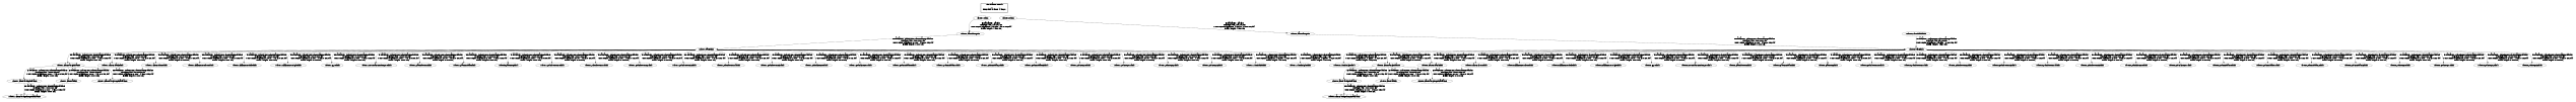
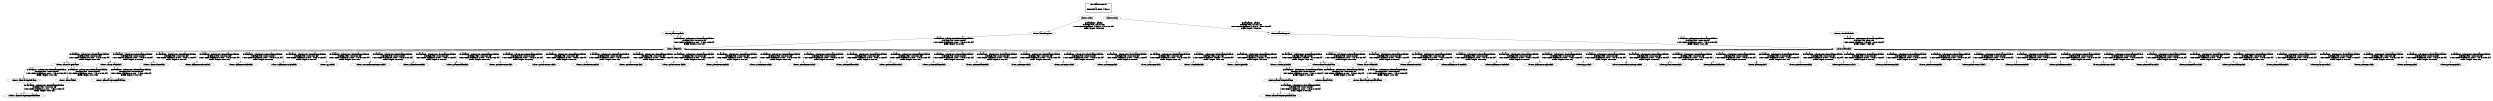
  digraph {
    "Recorded at time: 475.610" [shape=plaintext]
    "robot_1/odom"
    "robot_0/odom"
    "robot_1/base_footprint"
    "robot_1/base_link"
    "robot_1/camera_rgb_frame"
    "robot_1/caster_back_link"
    "robot_1/caster_front_link"
    "robot_1/cliff_sensor_front_link"
    "robot_1/cliff_sensor_left_link"
    "robot_1/cliff_sensor_right_link"
    "robot_1/gyro_link"
    "robot_1/mount_asus_xtion_pro_link"
    "robot_1/plate_bottom_link"
    "robot_1/plate_middle_link"
    n16 [label="robot_5/plate_top_link"]
    "robot_1/pole_bottom_0_link"
    "robot_1/pole_bottom_1_link"
    "robot_1/pole_bottom_2_link"
    "robot_1/pole_bottom_3_link"
    "robot_1/pole_bottom_4_link"
    "robot_1/pole_bottom_5_link"
    "robot_1/pole_kinect_0_link"
    "robot_1/pole_kinect_1_link"
    "robot_1/pole_middle_0_link"
    "robot_1/pole_middle_1_link"
    "robot_1/pole_middle_2_link"
    "robot_1/pole_middle_3_link"
    "robot_1/pole_top_0_link"
    "robot_1/pole_top_1_link"
    "robot_1/pole_top_2_link"
    "robot_1/pole_top_3_link"
    "robot_1/wheel_left_link"
    "robot_1/wheel_right_link"
    "robot_0/base_footprint"
    "robot_0/base_link"
    "robot_0/wheel_right_link"
    "robot_0/camera_rgb_frame"
    "robot_0/caster_back_link"
    "robot_0/caster_front_link"
    "robot_0/cliff_sensor_front_link"
    "robot_0/cliff_sensor_left_link"
    "robot_0/cliff_sensor_right_link"
    "robot_0/gyro_link"
    "robot_0/mount_asus_xtion_pro_link"
    "robot_0/plate_bottom_link"
    "robot_0/plate_middle_link"
    "robot_0/plate_top_link"
    "robot_0/pole_bottom_0_link"
    "robot_0/pole_bottom_1_link"
    "robot_0/pole_bottom_2_link"
    "robot_0/pole_bottom_3_link"
    "robot_0/pole_bottom_4_link"
    "robot_0/pole_bottom_5_link"
    "robot_0/pole_kinect_0_link"
    "robot_0/pole_kinect_1_link"
    "robot_0/pole_middle_0_link"
    "robot_0/pole_middle_1_link"
    "robot_0/pole_middle_2_link"
    "robot_0/pole_middle_3_link"
    "robot_0/pole_top_0_link"
    "robot_0/pole_top_1_link"
    "robot_0/pole_top_2_link"
    "robot_0/pole_top_3_link"
    "robot_0/wheel_left_link"
    "robot_0/camera_depth_frame"
    "robot_0/camera_link"
    "robot_0/camera_rgb_optical_frame"
    "robot_0/camera_depth_optical_frame"
    "robot_1/camera_depth_frame"
    "robot_1/camera_link"
    "robot_1/camera_rgb_optical_frame"
    "robot_1/camera_depth_optical_frame"
    subgraph cluster_1 {
      color=black
      label="view_frames Result"
      style=bold
      "Recorded at time: 475.610"
    }
    "Recorded at time: 475.610" -> "robot_1/odom" [style=invis]
    "Recorded at time: 475.610" -> "robot_0/odom" [style=invis]
    "robot_1/odom" -> "robot_1/base_footprint" [label="Broadcaster: /gazebo\nAverage rate: 100.201 Hz\nMost recent transform: 475.600 ( 0.010 sec old)\nBuffer length: 4.980 sec\n"]
    "robot_0/odom" -> "robot_0/base_footprint" [label="Broadcaster: /gazebo\nAverage rate: 100.201 Hz\nMost recent transform: 475.610 ( 0.000 sec old)\nBuffer length: 4.980 sec\n"]
    "robot_1/base_footprint" -> "robot_1/base_link" [label="Broadcaster: /robot_1_ns/robot_state_publisher\nAverage rate: 10000.000 Hz\nMost recent transform: 0.000 ( 475.610 sec old)\nBuffer length: 0.000 sec\n"]
    "robot_1/base_link" -> "robot_1/camera_rgb_frame" [label="Broadcaster: /robot_1_ns/robot_state_publisher\nAverage rate: 10000.000 Hz\nMost recent transform: 0.000 ( 475.610 sec old)\nBuffer length: 0.000 sec\n"]
    "robot_1/base_link" -> "robot_1/caster_back_link" [label="Broadcaster: /robot_1_ns/robot_state_publisher\nAverage rate: 10000.000 Hz\nMost recent transform: 0.000 ( 475.610 sec old)\nBuffer length: 0.000 sec\n"]
    "robot_1/base_link" -> "robot_1/caster_front_link" [label="Broadcaster: /robot_1_ns/robot_state_publisher\nAverage rate: 10000.000 Hz\nMost recent transform: 0.000 ( 475.610 sec old)\nBuffer length: 0.000 sec\n"]
    "robot_1/base_link" -> "robot_1/cliff_sensor_front_link" [label="Broadcaster: /robot_1_ns/robot_state_publisher\nAverage rate: 10000.000 Hz\nMost recent transform: 0.000 ( 475.610 sec old)\nBuffer length: 0.000 sec\n"]
    "robot_1/base_link" -> "robot_1/cliff_sensor_left_link" [label="Broadcaster: /robot_1_ns/robot_state_publisher\nAverage rate: 10000.000 Hz\nMost recent transform: 0.000 ( 475.610 sec old)\nBuffer length: 0.000 sec\n"]
    "robot_1/base_link" -> "robot_1/cliff_sensor_right_link" [label="Broadcaster: /robot_1_ns/robot_state_publisher\nAverage rate: 10000.000 Hz\nMost recent transform: 0.000 ( 475.610 sec old)\nBuffer length: 0.000 sec\n"]
    "robot_1/base_link" -> "robot_1/gyro_link" [label="Broadcaster: /robot_1_ns/robot_state_publisher\nAverage rate: 10000.000 Hz\nMost recent transform: 0.000 ( 475.610 sec old)\nBuffer length: 0.000 sec\n"]
    "robot_1/base_link" -> "robot_1/mount_asus_xtion_pro_link" [label="Broadcaster: /robot_1_ns/robot_state_publisher\nAverage rate: 10000.000 Hz\nMost recent transform: 0.000 ( 475.610 sec old)\nBuffer length: 0.000 sec\n"]
    "robot_1/base_link" -> "robot_1/plate_bottom_link" [label="Broadcaster: /robot_1_ns/robot_state_publisher\nAverage rate: 10000.000 Hz\nMost recent transform: 0.000 ( 475.610 sec old)\nBuffer length: 0.000 sec\n"]
    "robot_1/base_link" -> "robot_1/plate_middle_link" [label="Broadcaster: /robot_1_ns/robot_state_publisher\nAverage rate: 10000.000 Hz\nMost recent transform: 0.000 ( 475.610 sec old)\nBuffer length: 0.000 sec\n"]
-   "robot_1/base_link" -> n16 [label="Broadcaster: /robot_1_ns/robot_state_publisher\nAverage rate: 10000.000 Hz\nMost recent transform: 0.000 ( 475.610 sec old)\nBuffer length: 0.000 sec\n"]
+   n16 -> "robot_1/base_link" [label="Broadcaster: /robot_1_ns/robot_state_publisher\nAverage rate: 10000.000 Hz\nMost recent transform: 0.000 ( 475.610 sec old)\nBuffer length: 0.000 sec\n"]
    "robot_1/base_link" -> "robot_1/pole_bottom_0_link" [label="Broadcaster: /robot_1_ns/robot_state_publisher\nAverage rate: 10000.000 Hz\nMost recent transform: 0.000 ( 475.610 sec old)\nBuffer length: 0.000 sec\n"]
    "robot_1/base_link" -> "robot_1/pole_bottom_1_link" [label="Broadcaster: /robot_1_ns/robot_state_publisher\nAverage rate: 10000.000 Hz\nMost recent transform: 0.000 ( 475.610 sec old)\nBuffer length: 0.000 sec\n"]
    "robot_1/base_link" -> "robot_1/pole_bottom_2_link" [label="Broadcaster: /robot_1_ns/robot_state_publisher\nAverage rate: 10000.000 Hz\nMost recent transform: 0.000 ( 475.610 sec old)\nBuffer length: 0.000 sec\n"]
    "robot_1/base_link" -> "robot_1/pole_bottom_3_link" [label="Broadcaster: /robot_1_ns/robot_state_publisher\nAverage rate: 10000.000 Hz\nMost recent transform: 0.000 ( 475.610 sec old)\nBuffer length: 0.000 sec\n"]
    "robot_1/base_link" -> "robot_1/pole_bottom_4_link" [label="Broadcaster: /robot_1_ns/robot_state_publisher\nAverage rate: 10000.000 Hz\nMost recent transform: 0.000 ( 475.610 sec old)\nBuffer length: 0.000 sec\n"]
    "robot_1/base_link" -> "robot_1/pole_bottom_5_link" [label="Broadcaster: /robot_1_ns/robot_state_publisher\nAverage rate: 10000.000 Hz\nMost recent transform: 0.000 ( 475.610 sec old)\nBuffer length: 0.000 sec\n"]
    "robot_1/base_link" -> "robot_1/pole_kinect_0_link" [label="Broadcaster: /robot_1_ns/robot_state_publisher\nAverage rate: 10000.000 Hz\nMost recent transform: 0.000 ( 475.610 sec old)\nBuffer length: 0.000 sec\n"]
    "robot_1/base_link" -> "robot_1/pole_kinect_1_link" [label="Broadcaster: /robot_1_ns/robot_state_publisher\nAverage rate: 10000.000 Hz\nMost recent transform: 0.000 ( 475.610 sec old)\nBuffer length: 0.000 sec\n"]
    "robot_1/base_link" -> "robot_1/pole_middle_0_link" [label="Broadcaster: /robot_1_ns/robot_state_publisher\nAverage rate: 10000.000 Hz\nMost recent transform: 0.000 ( 475.610 sec old)\nBuffer length: 0.000 sec\n"]
    "robot_1/base_link" -> "robot_1/pole_middle_1_link" [label="Broadcaster: /robot_1_ns/robot_state_publisher\nAverage rate: 10000.000 Hz\nMost recent transform: 0.000 ( 475.610 sec old)\nBuffer length: 0.000 sec\n"]
    "robot_1/base_link" -> "robot_1/pole_middle_2_link" [label="Broadcaster: /robot_1_ns/robot_state_publisher\nAverage rate: 10000.000 Hz\nMost recent transform: 0.000 ( 475.610 sec old)\nBuffer length: 0.000 sec\n"]
    "robot_1/base_link" -> "robot_1/pole_middle_3_link" [label="Broadcaster: /robot_1_ns/robot_state_publisher\nAverage rate: 10000.000 Hz\nMost recent transform: 0.000 ( 475.610 sec old)\nBuffer length: 0.000 sec\n"]
    "robot_1/base_link" -> "robot_1/pole_top_0_link" [label="Broadcaster: /robot_1_ns/robot_state_publisher\nAverage rate: 10000.000 Hz\nMost recent transform: 0.000 ( 475.610 sec old)\nBuffer length: 0.000 sec\n"]
    "robot_1/base_link" -> "robot_1/pole_top_1_link" [label="Broadcaster: /robot_1_ns/robot_state_publisher\nAverage rate: 10000.000 Hz\nMost recent transform: 0.000 ( 475.610 sec old)\nBuffer length: 0.000 sec\n"]
    "robot_1/base_link" -> "robot_1/pole_top_2_link" [label="Broadcaster: /robot_1_ns/robot_state_publisher\nAverage rate: 10000.000 Hz\nMost recent transform: 0.000 ( 475.610 sec old)\nBuffer length: 0.000 sec\n"]
    "robot_1/base_link" -> "robot_1/pole_top_3_link" [label="Broadcaster: /robot_1_ns/robot_state_publisher\nAverage rate: 10000.000 Hz\nMost recent transform: 0.000 ( 475.610 sec old)\nBuffer length: 0.000 sec\n"]
    "robot_1/base_link" -> "robot_1/wheel_left_link" [label="Broadcaster: /robot_1_ns/robot_state_publisher\nAverage rate: 24.644 Hz\nMost recent transform: 475.590 ( 0.020 sec old)\nBuffer length: 4.910 sec\n"]
    "robot_1/base_link" -> "robot_1/wheel_right_link" [label="Broadcaster: /robot_1_ns/robot_state_publisher\nAverage rate: 24.644 Hz\nMost recent transform: 475.590 ( 0.020 sec old)\nBuffer length: 4.910 sec\n"]
    "robot_1/camera_rgb_frame" -> "robot_1/camera_depth_frame" [label="Broadcaster: /robot_1_ns/robot_state_publisher\nAverage rate: 10000.000 Hz\nMost recent transform: 0.000 ( 475.610 sec old)\nBuffer length: 0.000 sec\n"]
    "robot_1/camera_rgb_frame" -> "robot_1/camera_link" [label="Broadcaster: /robot_1_ns/robot_state_publisher\nAverage rate: 10000.000 Hz\nMost recent transform: 0.000 ( 475.610 sec old)\nBuffer length: 0.000 sec\n"]
    "robot_1/camera_rgb_frame" -> "robot_1/camera_rgb_optical_frame" [label="Broadcaster: /robot_1_ns/robot_state_publisher\nAverage rate: 10000.000 Hz\nMost recent transform: 0.000 ( 475.610 sec old)\nBuffer length: 0.000 sec\n"]
    "robot_0/base_footprint" -> "robot_0/base_link" [label="Broadcaster: /robot_0_ns/robot_state_publisher\nAverage rate: 10000.000 Hz\nMost recent transform: 0.000 ( 475.610 sec old)\nBuffer length: 0.000 sec\n"]
    "robot_0/base_link" -> "robot_0/wheel_right_link" [label="Broadcaster: /robot_0_ns/robot_state_publisher\nAverage rate: 25.000 Hz\nMost recent transform: 475.590 ( 0.020 sec old)\nBuffer length: 4.960 sec\n"]
    "robot_0/base_link" -> "robot_0/camera_rgb_frame" [label="Broadcaster: /robot_0_ns/robot_state_publisher\nAverage rate: 10000.000 Hz\nMost recent transform: 0.000 ( 475.610 sec old)\nBuffer length: 0.000 sec\n"]
    "robot_0/base_link" -> "robot_0/caster_back_link" [label="Broadcaster: /robot_0_ns/robot_state_publisher\nAverage rate: 10000.000 Hz\nMost recent transform: 0.000 ( 475.610 sec old)\nBuffer length: 0.000 sec\n"]
    "robot_0/base_link" -> "robot_0/caster_front_link" [label="Broadcaster: /robot_0_ns/robot_state_publisher\nAverage rate: 10000.000 Hz\nMost recent transform: 0.000 ( 475.610 sec old)\nBuffer length: 0.000 sec\n"]
    "robot_0/base_link" -> "robot_0/cliff_sensor_front_link" [label="Broadcaster: /robot_0_ns/robot_state_publisher\nAverage rate: 10000.000 Hz\nMost recent transform: 0.000 ( 475.610 sec old)\nBuffer length: 0.000 sec\n"]
    "robot_0/base_link" -> "robot_0/cliff_sensor_left_link" [label="Broadcaster: /robot_0_ns/robot_state_publisher\nAverage rate: 10000.000 Hz\nMost recent transform: 0.000 ( 475.610 sec old)\nBuffer length: 0.000 sec\n"]
    "robot_0/base_link" -> "robot_0/cliff_sensor_right_link" [label="Broadcaster: /robot_0_ns/robot_state_publisher\nAverage rate: 10000.000 Hz\nMost recent transform: 0.000 ( 475.610 sec old)\nBuffer length: 0.000 sec\n"]
    "robot_0/base_link" -> "robot_0/gyro_link" [label="Broadcaster: /robot_0_ns/robot_state_publisher\nAverage rate: 10000.000 Hz\nMost recent transform: 0.000 ( 475.610 sec old)\nBuffer length: 0.000 sec\n"]
    "robot_0/base_link" -> "robot_0/mount_asus_xtion_pro_link" [label="Broadcaster: /robot_0_ns/robot_state_publisher\nAverage rate: 10000.000 Hz\nMost recent transform: 0.000 ( 475.610 sec old)\nBuffer length: 0.000 sec\n"]
    "robot_0/base_link" -> "robot_0/plate_bottom_link" [label="Broadcaster: /robot_0_ns/robot_state_publisher\nAverage rate: 10000.000 Hz\nMost recent transform: 0.000 ( 475.610 sec old)\nBuffer length: 0.000 sec\n"]
    "robot_0/base_link" -> "robot_0/plate_middle_link" [label="Broadcaster: /robot_0_ns/robot_state_publisher\nAverage rate: 10000.000 Hz\nMost recent transform: 0.000 ( 475.610 sec old)\nBuffer length: 0.000 sec\n"]
    "robot_0/base_link" -> "robot_0/plate_top_link" [label="Broadcaster: /robot_0_ns/robot_state_publisher\nAverage rate: 10000.000 Hz\nMost recent transform: 0.000 ( 475.610 sec old)\nBuffer length: 0.000 sec\n"]
    "robot_0/base_link" -> "robot_0/pole_bottom_0_link" [label="Broadcaster: /robot_0_ns/robot_state_publisher\nAverage rate: 10000.000 Hz\nMost recent transform: 0.000 ( 475.610 sec old)\nBuffer length: 0.000 sec\n"]
    "robot_0/base_link" -> "robot_0/pole_bottom_1_link" [label="Broadcaster: /robot_0_ns/robot_state_publisher\nAverage rate: 10000.000 Hz\nMost recent transform: 0.000 ( 475.610 sec old)\nBuffer length: 0.000 sec\n"]
    "robot_0/base_link" -> "robot_0/pole_bottom_2_link" [label="Broadcaster: /robot_0_ns/robot_state_publisher\nAverage rate: 10000.000 Hz\nMost recent transform: 0.000 ( 475.610 sec old)\nBuffer length: 0.000 sec\n"]
    "robot_0/base_link" -> "robot_0/pole_bottom_3_link" [label="Broadcaster: /robot_0_ns/robot_state_publisher\nAverage rate: 10000.000 Hz\nMost recent transform: 0.000 ( 475.610 sec old)\nBuffer length: 0.000 sec\n"]
    "robot_0/base_link" -> "robot_0/pole_bottom_4_link" [label="Broadcaster: /robot_0_ns/robot_state_publisher\nAverage rate: 10000.000 Hz\nMost recent transform: 0.000 ( 475.610 sec old)\nBuffer length: 0.000 sec\n"]
    "robot_0/base_link" -> "robot_0/pole_bottom_5_link" [label="Broadcaster: /robot_0_ns/robot_state_publisher\nAverage rate: 10000.000 Hz\nMost recent transform: 0.000 ( 475.610 sec old)\nBuffer length: 0.000 sec\n"]
    "robot_0/base_link" -> "robot_0/pole_kinect_0_link" [label="Broadcaster: /robot_0_ns/robot_state_publisher\nAverage rate: 10000.000 Hz\nMost recent transform: 0.000 ( 475.610 sec old)\nBuffer length: 0.000 sec\n"]
    "robot_0/base_link" -> "robot_0/pole_kinect_1_link" [label="Broadcaster: /robot_0_ns/robot_state_publisher\nAverage rate: 10000.000 Hz\nMost recent transform: 0.000 ( 475.610 sec old)\nBuffer length: 0.000 sec\n"]
    "robot_0/base_link" -> "robot_0/pole_middle_0_link" [label="Broadcaster: /robot_0_ns/robot_state_publisher\nAverage rate: 10000.000 Hz\nMost recent transform: 0.000 ( 475.610 sec old)\nBuffer length: 0.000 sec\n"]
    "robot_0/base_link" -> "robot_0/pole_middle_1_link" [label="Broadcaster: /robot_0_ns/robot_state_publisher\nAverage rate: 10000.000 Hz\nMost recent transform: 0.000 ( 475.610 sec old)\nBuffer length: 0.000 sec\n"]
    "robot_0/base_link" -> "robot_0/pole_middle_2_link" [label="Broadcaster: /robot_0_ns/robot_state_publisher\nAverage rate: 10000.000 Hz\nMost recent transform: 0.000 ( 475.610 sec old)\nBuffer length: 0.000 sec\n"]
    "robot_0/base_link" -> "robot_0/pole_middle_3_link" [label="Broadcaster: /robot_0_ns/robot_state_publisher\nAverage rate: 10000.000 Hz\nMost recent transform: 0.000 ( 475.610 sec old)\nBuffer length: 0.000 sec\n"]
    "robot_0/base_link" -> "robot_0/pole_top_0_link" [label="Broadcaster: /robot_0_ns/robot_state_publisher\nAverage rate: 10000.000 Hz\nMost recent transform: 0.000 ( 475.610 sec old)\nBuffer length: 0.000 sec\n"]
    "robot_0/base_link" -> "robot_0/pole_top_1_link" [label="Broadcaster: /robot_0_ns/robot_state_publisher\nAverage rate: 10000.000 Hz\nMost recent transform: 0.000 ( 475.610 sec old)\nBuffer length: 0.000 sec\n"]
    "robot_0/base_link" -> "robot_0/pole_top_2_link" [label="Broadcaster: /robot_0_ns/robot_state_publisher\nAverage rate: 10000.000 Hz\nMost recent transform: 0.000 ( 475.610 sec old)\nBuffer length: 0.000 sec\n"]
    "robot_0/base_link" -> "robot_0/pole_top_3_link" [label="Broadcaster: /robot_0_ns/robot_state_publisher\nAverage rate: 10000.000 Hz\nMost recent transform: 0.000 ( 475.610 sec old)\nBuffer length: 0.000 sec\n"]
    "robot_0/camera_rgb_frame" -> "robot_0/camera_depth_frame" [label="Broadcaster: /robot_0_ns/robot_state_publisher\nAverage rate: 10000.000 Hz\nMost recent transform: 0.000 ( 475.610 sec old)\nBuffer length: 0.000 sec\n"]
    "robot_0/camera_rgb_frame" -> "robot_0/camera_link" [label="Broadcaster: /robot_0_ns/robot_state_publisher\nAverage rate: 10000.000 Hz\nMost recent transform: 0.000 ( 475.610 sec old)\nBuffer length: 0.000 sec\n"]
    "robot_0/camera_rgb_frame" -> "robot_0/camera_rgb_optical_frame" [label="Broadcaster: /robot_0_ns/robot_state_publisher\nAverage rate: 10000.000 Hz\nMost recent transform: 0.000 ( 475.610 sec old)\nBuffer length: 0.000 sec\n"]
    "robot_0/wheel_left_link" -> "robot_0/base_link" [label="Broadcaster: /robot_0_ns/robot_state_publisher\nAverage rate: 25.000 Hz\nMost recent transform: 475.590 ( 0.020 sec old)\nBuffer length: 4.960 sec\n"]
    "robot_0/camera_depth_frame" -> "robot_0/camera_depth_optical_frame" [label="Broadcaster: /robot_0_ns/robot_state_publisher\nAverage rate: 10000.000 Hz\nMost recent transform: 0.000 ( 475.610 sec old)\nBuffer length: 0.000 sec\n"]
    "robot_1/camera_depth_frame" -> "robot_1/camera_depth_optical_frame" [label="Broadcaster: /robot_1_ns/robot_state_publisher\nAverage rate: 10000.000 Hz\nMost recent transform: 0.000 ( 475.610 sec old)\nBuffer length: 0.000 sec\n"]
  }
